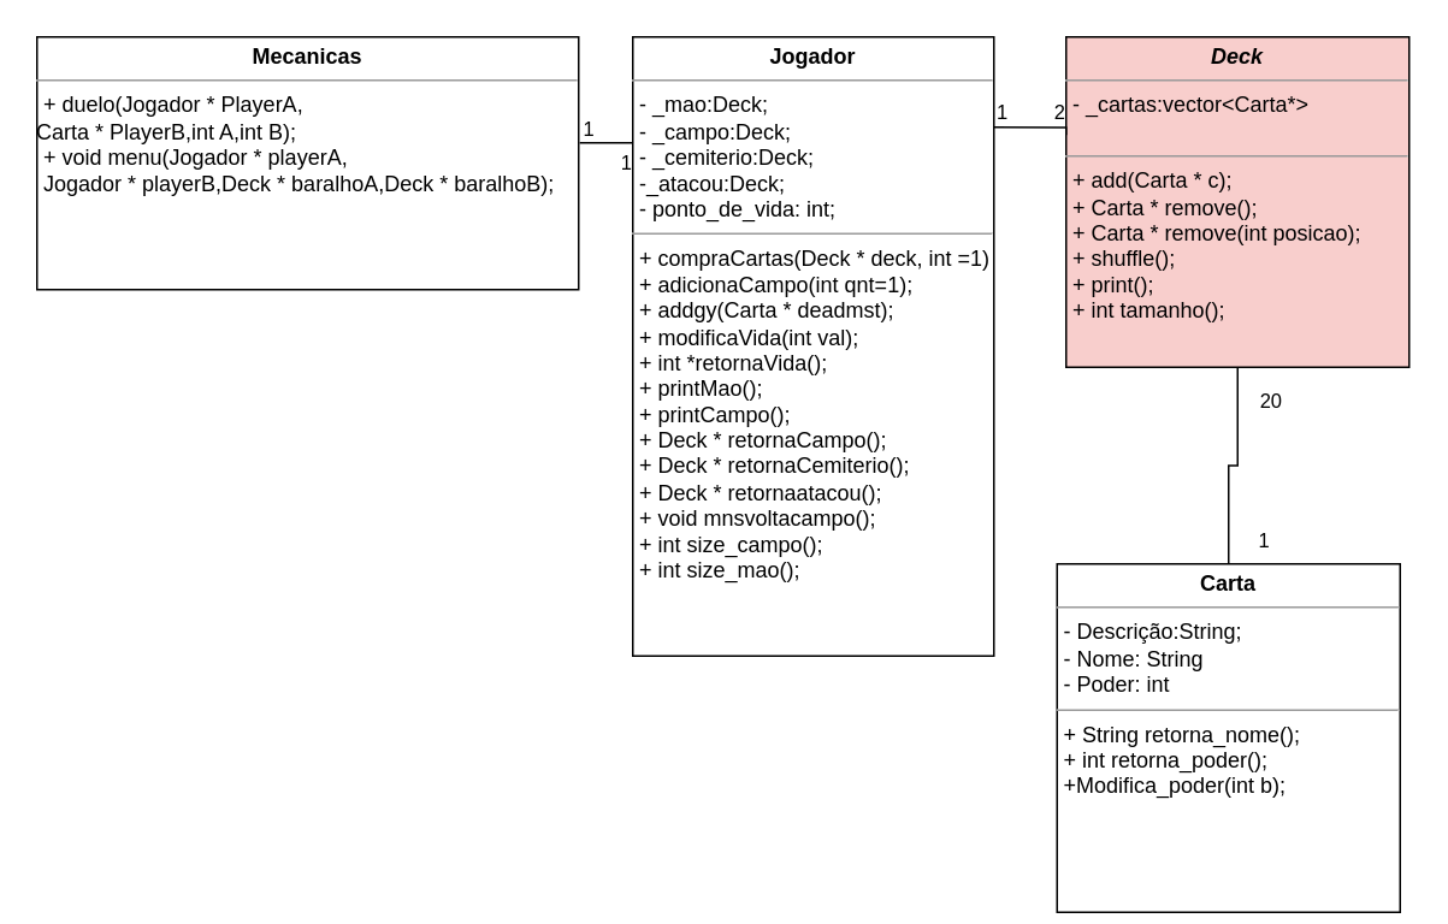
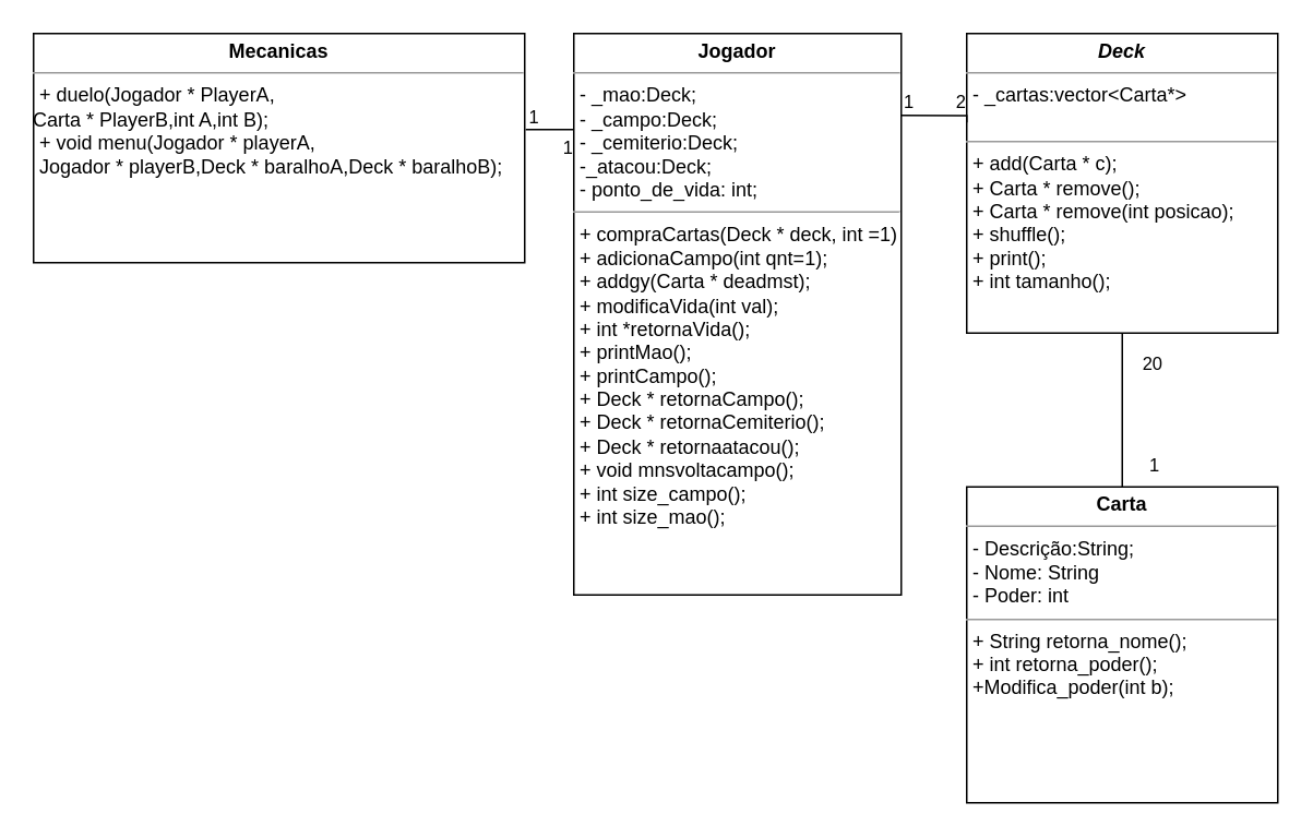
  <mxCell id="0" />
  <mxCell id="1" parent="0" />
  <mxCell id="2" value="&lt;p style=&quot;margin:0px;margin-top:4px;text-align:center;&quot;&gt;&lt;b&gt;Jogador&lt;/b&gt;&lt;/p&gt;&lt;hr size=&quot;1&quot;&gt;&lt;p style=&quot;margin:0px;margin-left:4px;&quot;&gt;- _mao:Deck;&lt;/p&gt;&lt;p style=&quot;margin:0px;margin-left:4px;&quot;&gt;- _campo:Deck;&lt;/p&gt;&lt;p style=&quot;margin:0px;margin-left:4px;&quot;&gt;- _cemiterio:Deck;&lt;/p&gt;&lt;p style=&quot;margin:0px;margin-left:4px;&quot;&gt;-_atacou:Deck;&lt;br&gt;&lt;/p&gt;&lt;p style=&quot;margin:0px;margin-left:4px;&quot;&gt;- ponto_de_vida: int;&lt;br&gt;&lt;/p&gt;&lt;hr size=&quot;1&quot;&gt;&lt;p style=&quot;margin:0px;margin-left:4px;&quot;&gt;+ compraCartas(Deck * deck, int =1)&lt;br&gt;&lt;/p&gt;&lt;p style=&quot;margin:0px;margin-left:4px;&quot;&gt;+ adicionaCampo(int qnt=1);&lt;/p&gt;&lt;p style=&quot;margin:0px;margin-left:4px;&quot;&gt;+ addgy(Carta * deadmst);&lt;/p&gt;&lt;p style=&quot;margin:0px;margin-left:4px;&quot;&gt;+ modificaVida(int val);&lt;/p&gt;&lt;p style=&quot;margin:0px;margin-left:4px;&quot;&gt;+ int *retornaVida();&lt;/p&gt;&lt;p style=&quot;margin:0px;margin-left:4px;&quot;&gt;+ printMao();&lt;/p&gt;&lt;p style=&quot;margin:0px;margin-left:4px;&quot;&gt;+ printCampo();&lt;/p&gt;&lt;p style=&quot;margin:0px;margin-left:4px;&quot;&gt;+ Deck * retornaCampo();&lt;/p&gt;&lt;p style=&quot;margin:0px;margin-left:4px;&quot;&gt;+ Deck * retornaCemiterio();&lt;/p&gt;&lt;p style=&quot;margin:0px;margin-left:4px;&quot;&gt;+ Deck * retornaatacou();&lt;/p&gt;&lt;p style=&quot;margin:0px;margin-left:4px;&quot;&gt;&lt;span style=&quot;&quot;&gt;+ &#09;void mnsvoltacampo();&lt;/span&gt;&lt;br&gt;&lt;/p&gt;&lt;p style=&quot;margin:0px;margin-left:4px;&quot;&gt;+ int size_campo();&lt;/p&gt;&lt;p style=&quot;margin:0px;margin-left:4px;&quot;&gt;+ int size_mao();&lt;/p&gt;&lt;p style=&quot;margin:0px;margin-left:4px;&quot;&gt;&lt;br&gt;&lt;/p&gt;&lt;p style=&quot;margin:0px;margin-left:4px;&quot;&gt;&lt;br&gt;&lt;/p&gt;" style="verticalAlign=top;align=left;overflow=fill;fontSize=12;fontFamily=Helvetica;html=1;rounded=0;shadow=0;comic=0;labelBackgroundColor=none;strokeWidth=1" parent="1" vertex="1"><mxGeometry x="350" y="20" width="200" height="343" as="geometry" /></mxCell>
- <mxCell id="3" value="&lt;p style=&quot;margin:0px;margin-top:4px;text-align:center;&quot;&gt;&lt;i&gt;&lt;b&gt;Deck&lt;/b&gt;&lt;br&gt;&lt;/i&gt;&lt;/p&gt;&lt;hr size=&quot;1&quot;&gt;&lt;p style=&quot;margin:0px;margin-left:4px;&quot;&gt;- _cartas:vector&amp;lt;Carta*&amp;gt;&lt;br&gt;&lt;br&gt;&lt;/p&gt;&lt;hr size=&quot;1&quot;&gt;&lt;p style=&quot;margin:0px;margin-left:4px;&quot;&gt;+ add(Carta * c);&lt;/p&gt;&lt;p style=&quot;margin:0px;margin-left:4px;&quot;&gt;+ Carta * remove();&lt;/p&gt;&lt;p style=&quot;margin:0px;margin-left:4px;&quot;&gt;+ Carta * remove(int posicao);&lt;/p&gt;&lt;p style=&quot;margin:0px;margin-left:4px;&quot;&gt;+ shuffle();&lt;/p&gt;&lt;p style=&quot;margin:0px;margin-left:4px;&quot;&gt;+ print();&lt;/p&gt;&lt;p style=&quot;margin:0px;margin-left:4px;&quot;&gt;+ int tamanho();&lt;/p&gt;&lt;p style=&quot;margin:0px;margin-left:4px;&quot;&gt;&lt;br&gt;&lt;/p&gt;" style="verticalAlign=top;align=left;overflow=fill;fontSize=12;fontFamily=Helvetica;html=1;rounded=0;shadow=0;comic=0;labelBackgroundColor=none;strokeWidth=1;fillColor=#f8cecc;" parent="1" vertex="1"><mxGeometry x="590" y="20" width="190" height="183" as="geometry" /></mxCell>
- <mxCell id="4" value="&lt;p style=&quot;margin:0px;margin-top:4px;text-align:center;&quot;&gt;&lt;b&gt;Carta&lt;/b&gt;&lt;/p&gt;&lt;hr size=&quot;1&quot;&gt;&lt;p style=&quot;margin:0px;margin-left:4px;&quot;&gt;- Descrição:String;&lt;br&gt;- Nome: String&lt;/p&gt;&lt;p style=&quot;margin:0px;margin-left:4px;&quot;&gt;- Poder: int&lt;br&gt;&lt;/p&gt;&lt;hr size=&quot;1&quot;&gt;&lt;p style=&quot;margin:0px;margin-left:4px;&quot;&gt;+ String retorna_nome();&lt;br&gt;+ int retorna_poder();&lt;/p&gt;&lt;p style=&quot;margin:0px;margin-left:4px;&quot;&gt;+Modifica_poder(int b);&lt;/p&gt;&lt;p style=&quot;margin:0px;margin-left:4px;&quot;&gt;&lt;br&gt;&lt;/p&gt;" style="verticalAlign=top;align=left;overflow=fill;fontSize=12;fontFamily=Helvetica;html=1;rounded=0;shadow=0;comic=0;labelBackgroundColor=none;strokeWidth=1" parent="1" vertex="1"><mxGeometry x="585" y="312" width="190" height="193" as="geometry" /></mxCell>
+ <mxCell id="3" value="&lt;p style=&quot;margin:0px;margin-top:4px;text-align:center;&quot;&gt;&lt;i&gt;&lt;b&gt;Deck&lt;/b&gt;&lt;br&gt;&lt;/i&gt;&lt;/p&gt;&lt;hr size=&quot;1&quot;&gt;&lt;p style=&quot;margin:0px;margin-left:4px;&quot;&gt;- _cartas:vector&amp;lt;Carta*&amp;gt;&lt;br&gt;&lt;br&gt;&lt;/p&gt;&lt;hr size=&quot;1&quot;&gt;&lt;p style=&quot;margin:0px;margin-left:4px;&quot;&gt;+ add(Carta * c);&lt;/p&gt;&lt;p style=&quot;margin:0px;margin-left:4px;&quot;&gt;+ Carta * remove();&lt;/p&gt;&lt;p style=&quot;margin:0px;margin-left:4px;&quot;&gt;+ Carta * remove(int posicao);&lt;/p&gt;&lt;p style=&quot;margin:0px;margin-left:4px;&quot;&gt;+ shuffle();&lt;/p&gt;&lt;p style=&quot;margin:0px;margin-left:4px;&quot;&gt;+ print();&lt;/p&gt;&lt;p style=&quot;margin:0px;margin-left:4px;&quot;&gt;+ int tamanho();&lt;/p&gt;&lt;p style=&quot;margin:0px;margin-left:4px;&quot;&gt;&lt;br&gt;&lt;/p&gt;" style="verticalAlign=top;align=left;overflow=fill;fontSize=12;fontFamily=Helvetica;html=1;rounded=0;shadow=0;comic=0;labelBackgroundColor=none;strokeWidth=1" parent="1" vertex="1"><mxGeometry x="590" y="20" width="190" height="183" as="geometry" /></mxCell>
+ <mxCell id="4" value="&lt;p style=&quot;margin:0px;margin-top:4px;text-align:center;&quot;&gt;&lt;b&gt;Carta&lt;/b&gt;&lt;/p&gt;&lt;hr size=&quot;1&quot;&gt;&lt;p style=&quot;margin:0px;margin-left:4px;&quot;&gt;- Descrição:String;&lt;br&gt;- Nome: String&lt;/p&gt;&lt;p style=&quot;margin:0px;margin-left:4px;&quot;&gt;- Poder: int&lt;br&gt;&lt;/p&gt;&lt;hr size=&quot;1&quot;&gt;&lt;p style=&quot;margin:0px;margin-left:4px;&quot;&gt;+ String retorna_nome();&lt;br&gt;+ int retorna_poder();&lt;/p&gt;&lt;p style=&quot;margin:0px;margin-left:4px;&quot;&gt;+Modifica_poder(int b);&lt;/p&gt;&lt;p style=&quot;margin:0px;margin-left:4px;&quot;&gt;&lt;br&gt;&lt;/p&gt;" style="verticalAlign=top;align=left;overflow=fill;fontSize=12;fontFamily=Helvetica;html=1;rounded=0;shadow=0;comic=0;labelBackgroundColor=none;strokeWidth=1" parent="1" vertex="1"><mxGeometry x="590" y="297" width="190" height="193" as="geometry" /></mxCell>
  <mxCell id="5" value="&lt;p style=&quot;margin:0px;margin-top:4px;text-align:center;&quot;&gt;&lt;b style=&quot;&quot;&gt;Mecanicas&lt;/b&gt;&lt;br&gt;&lt;b&gt;&lt;/b&gt;&lt;/p&gt;&lt;hr size=&quot;1&quot;&gt;&lt;p style=&quot;margin:0px;margin-left:4px;&quot;&gt;&lt;/p&gt;&lt;p style=&quot;margin:0px;margin-left:4px;&quot;&gt;+ duelo(Jogador * PlayerA,&lt;/p&gt;Carta * PlayerB,int A,int B);&lt;br&gt;&lt;p style=&quot;margin:0px;margin-left:4px;&quot;&gt;+ void menu(Jogador * playerA,&lt;/p&gt;&lt;p style=&quot;margin:0px;margin-left:4px;&quot;&gt;Jogador * playerB,Deck * baralhoA,Deck * baralhoB);&lt;/p&gt;" style="verticalAlign=top;align=left;overflow=fill;fontSize=12;fontFamily=Helvetica;html=1;rounded=0;shadow=0;comic=0;labelBackgroundColor=none;strokeWidth=1" parent="1" vertex="1"><mxGeometry x="20" y="20" width="300" height="140" as="geometry" /></mxCell>
  <mxCell id="6" value="" style="endArrow=none;html=1;edgeStyle=orthogonalEdgeStyle;rounded=0;exitX=0.5;exitY=0;exitDx=0;exitDy=0;entryX=0.5;entryY=1;entryDx=0;entryDy=0;" parent="1" source="4" target="3" edge="1"><mxGeometry relative="1" as="geometry"><mxPoint x="640" y="250" as="sourcePoint" /><mxPoint x="800" y="250" as="targetPoint" /></mxGeometry></mxCell>
  <mxCell id="7" value="1" style="edgeLabel;resizable=0;html=1;align=left;verticalAlign=bottom;" parent="6" connectable="0" vertex="1"><mxGeometry x="-1" relative="1" as="geometry"><mxPoint x="15" y="-5" as="offset" /></mxGeometry></mxCell>
  <mxCell id="8" value="20" style="edgeLabel;resizable=0;html=1;align=right;verticalAlign=bottom;" parent="6" connectable="0" vertex="1"><mxGeometry x="1" relative="1" as="geometry"><mxPoint x="25" y="27" as="offset" /></mxGeometry></mxCell>
  <mxCell id="9" value="" style="endArrow=none;html=1;edgeStyle=orthogonalEdgeStyle;rounded=0;entryX=0;entryY=0.297;entryDx=0;entryDy=0;entryPerimeter=0;exitX=1;exitY=0.146;exitDx=0;exitDy=0;exitPerimeter=0;" parent="1" target="3" edge="1" source="2"><mxGeometry relative="1" as="geometry"><mxPoint x="460" y="70" as="sourcePoint" /><mxPoint x="620" y="70" as="targetPoint" /><Array as="points"><mxPoint x="590" y="70" /></Array></mxGeometry></mxCell>
  <mxCell id="10" value="1" style="edgeLabel;resizable=0;html=1;align=left;verticalAlign=bottom;" parent="9" connectable="0" vertex="1"><mxGeometry x="-1" relative="1" as="geometry"><mxPoint as="offset" /></mxGeometry></mxCell>
  <mxCell id="11" value="2" style="edgeLabel;resizable=0;html=1;align=right;verticalAlign=bottom;" parent="9" connectable="0" vertex="1"><mxGeometry x="1" relative="1" as="geometry"><mxPoint y="-4" as="offset" /></mxGeometry></mxCell>
  <mxCell id="12" value="" style="endArrow=none;html=1;edgeStyle=orthogonalEdgeStyle;rounded=0;entryX=0.001;entryY=0.171;entryDx=0;entryDy=0;entryPerimeter=0;exitX=1.002;exitY=0.419;exitDx=0;exitDy=0;exitPerimeter=0;" parent="1" target="2" edge="1" source="5"><mxGeometry relative="1" as="geometry"><mxPoint x="210" y="80" as="sourcePoint" /><mxPoint x="370" y="80" as="targetPoint" /><Array as="points" /></mxGeometry></mxCell>
  <mxCell id="13" value="1" style="edgeLabel;resizable=0;html=1;align=left;verticalAlign=bottom;" parent="12" connectable="0" vertex="1"><mxGeometry x="-1" relative="1" as="geometry" /></mxCell>
  <mxCell id="14" value="1" style="edgeLabel;resizable=0;html=1;align=right;verticalAlign=bottom;" parent="12" connectable="0" vertex="1"><mxGeometry x="1" relative="1" as="geometry"><mxPoint x="-1" y="19" as="offset" /></mxGeometry></mxCell>
